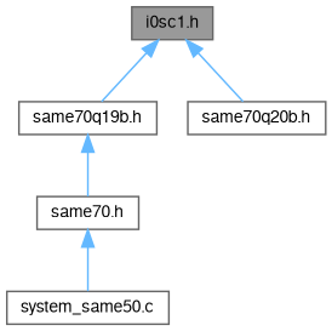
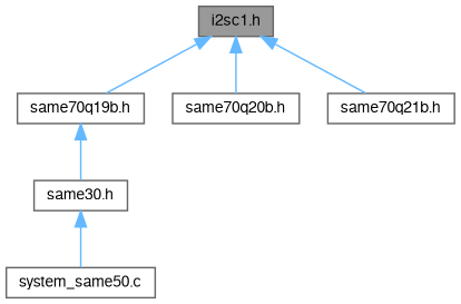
  digraph {
    node [color=grey40 fillcolor=white fontname=FreeSans fontsize=10 shape=box style=filled]
    edge [color=steelblue1 dir=back fontname=FreeSans fontsize=10 labelfontname=FreeSans labelfontsize=10 style=solid]
-   n1 [color=gray40 fillcolor=grey60 fontcolor=black height=0.2 label="i0sc1.h" width=0.4]
+   n1 [color=gray40 fillcolor=grey60 fontcolor=black height=0.2 label="i2sc1.h" width=0.4]
    n2 [height=0.2 label="same70q19b.h" width=0.4]
    n3 [height=0.2 label="same70q20b.h" width=0.4]
-   n5 [height=0.2 label="same70.h" width=0.4]
+   n4 [height=0.2 label="same70q21b.h" width=0.4]
+   n5 [height=0.2 label="same30.h" width=0.4]
    n6 [height=0.2 label="system_same50.c" width=0.4]
    n1 -> n2
    n1 -> n3
+   n1 -> n4
    n2 -> n5
    n5 -> n6
  }
